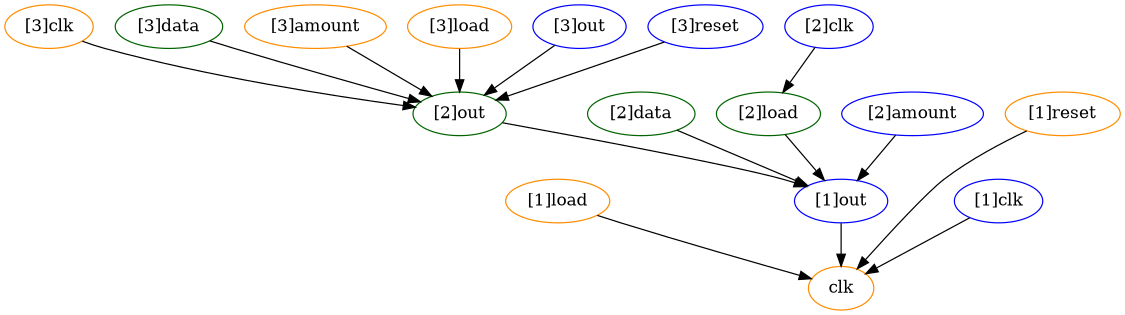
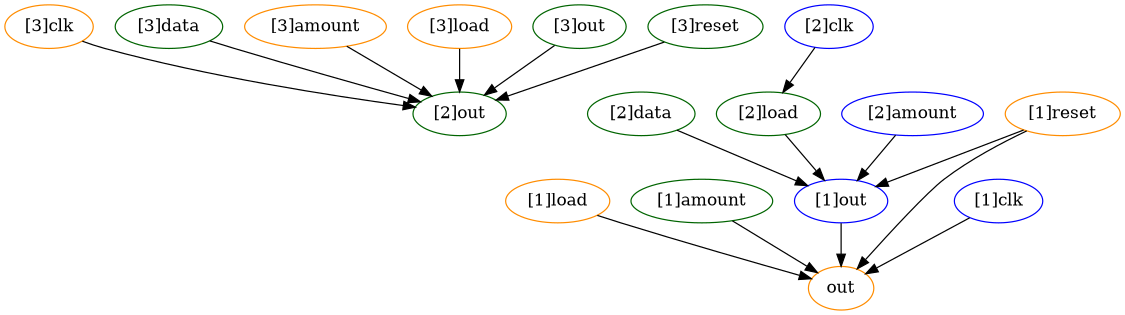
  strict digraph {
    node [color=darkgreen complexity=13 importance=1.83333333333 rank=0.145833333333]
    "[1]out" [color=blue complexity=8 importance=1.16666666667]
-   out [color=darkorange complexity=4 importance=0.583333333333 label=clk]
+   out [color=darkorange complexity=4 importance=0.583333333333]
    "[3]clk" [color=darkorange rank=0.141025641026]
    "[2]out" [complexity=12 importance=1.75]
    "[2]data" [complexity=10 importance=1.25 rank=0.125]
    "[3]data" [complexity=14 rank=0.130952380952]
    "[1]load" [color=darkorange complexity=5 importance=1.25 rank=0.25]
    "[3]amount" [color=darkorange complexity=16 rank=0.114583333333]
    "[3]load" [color=darkorange importance=3.58333333333 rank=0.275641025641]
    "[2]load" [complexity=9 importance=2.41666666667 rank=0.268518518519]
+   "[1]amount" [complexity=8 importance=0.666666666667 rank=0.0833333333333]
    "[2]amount" [color=blue complexity=12 importance=1.25 rank=0.104166666667]
    "[1]reset" [color=darkorange complexity=5 rank=0.366666666667]
-   "[3]out" [color=blue complexity=16 importance=2.33333333333]
-   "[3]reset" [color=blue importance=5.33333333333 rank=0.410256410256]
+   "[3]out" [complexity=16 importance=2.33333333333]
+   "[3]reset" [importance=5.33333333333 rank=0.410256410256]
    "[1]clk" [color=blue complexity=5 importance=0.666666666667 rank=0.133333333333]
    "[2]clk" [color=blue complexity=9 importance=1.25 rank=0.138888888889]
    "[1]out" -> out
    "[3]clk" -> "[2]out"
-   "[2]out" -> "[1]out"
+   "[1]reset" -> "[1]out"
    "[2]data" -> "[1]out"
    "[3]data" -> "[2]out"
    "[1]load" -> out
    "[3]amount" -> "[2]out"
    "[3]load" -> "[2]out"
    "[2]load" -> "[1]out"
+   "[1]amount" -> out
    "[2]amount" -> "[1]out"
    "[1]reset" -> out
    "[3]out" -> "[2]out"
    "[3]reset" -> "[2]out"
    "[1]clk" -> out
    "[2]clk" -> "[2]load"
  }
